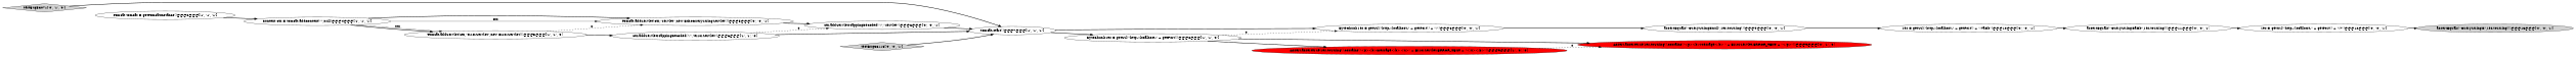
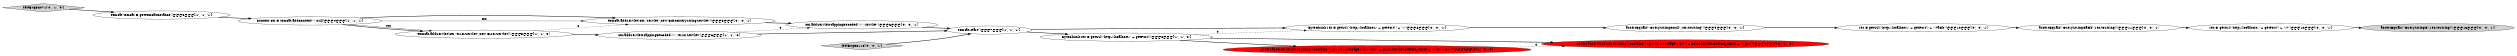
  digraph {
    rankdir=LR
    node [fillcolor=white shape=ellipse style=filled]
    edge [style=bold]
    n1 [fillcolor=red label="Assert.assertTrue(res.toString().contains(\"<p><b>Message</b> \" + ErrorServlet.ERROR_TEXT + \"</p>\"))@@@9@@@['0', '1', '0']"]
    n2 [label="ctx.addServletMappingDecoded(\"/\",\"servlet\")@@@6@@@['0', '0', '1']"]
    n3 [label="tomcat.start()@@@7@@@['1', '1', '1']"]
    n4 [label="ByteChunk res = getUrl(\"http://localhost:\" + getPort() + \"/\")@@@8@@@['0', '0', '1']"]
    n5 [label="ByteChunk res = getUrl(\"http://localhost:\" + getPort())@@@8@@@['1', '1', '0']"]
    n6 [fillcolor=lightgray label="testBug53071['0', '1', '0']" shape=diamond]
    n7 [label="Tomcat tomcat = getTomcatInstance()@@@3@@@['1', '1', '1']"]
    n8 [label="Context ctx = tomcat.addContext(\"\",null)@@@4@@@['1', '1', '1']"]
    n9 [label="assertEquals(\"QueryString=null\",res.toString())@@@9@@@['0', '0', '1']"]
    n10 [label="res = getUrl(\"http://localhost:\" + getPort() + \"/?a=b\")@@@10@@@['0', '0', '1']"]
    n11 [fillcolor=red label="Assert.assertTrue(res.toString().contains(\"<p><b>message</b> <u>\" + ErrorServlet.ERROR_TEXT + \"</u></p>\"))@@@9@@@['1', '0', '0']"]
    n12 [fillcolor=lightgray label="assertEquals(\"QueryString=\",res.toString())@@@13@@@['0', '0', '1']"]
    n13 [label="Tomcat.addServlet(ctx,\"servlet\",new EchoQueryStringServlet())@@@5@@@['0', '0', '1']"]
    n14 [label="Tomcat.addServlet(ctx,\"errorServlet\",new ErrorServlet())@@@5@@@['1', '1', '0']"]
    n15 [label="ctx.addServletMappingDecoded(\"/\",\"errorServlet\")@@@6@@@['1', '1', '0']"]
    n16 [label="assertEquals(\"QueryString=a=b\",res.toString())@@@11@@@['0', '0', '1']"]
    n17 [label="res = getUrl(\"http://localhost:\" + getPort() + \"/?\")@@@12@@@['0', '0', '1']"]
    n18 [fillcolor=lightgray label="testBug38113['0', '0', '1']" shape=diamond]
    n2 -> n3
    n3 -> n4
    n3 -> n5
    n4 -> n9
    n5 -> n1
    n5 -> n4 [label=0 style=dashed]
    n5 -> n11
-   n6 -> n3
+   n6 -> n7
    n7 -> n8
    n8 -> n13
    n8 -> n13 [label=ctx style=solid]
    n8 -> n14 [label=ctx style=solid]
    n8 -> n14
    n9 -> n10
    n10 -> n16
    n11 -> n1 [label=0 style=dashed]
    n13 -> n2
    n14 -> n13 [label=0 style=dashed]
    n14 -> n15
    n15 -> n2 [label=0 style=dashed]
    n15 -> n3
    n16 -> n17
    n17 -> n12
    n18 -> n3
  }
